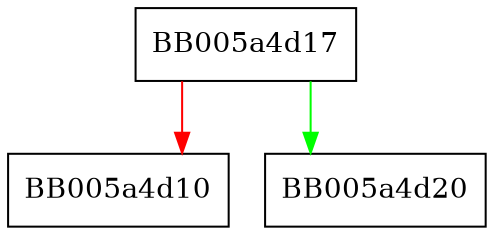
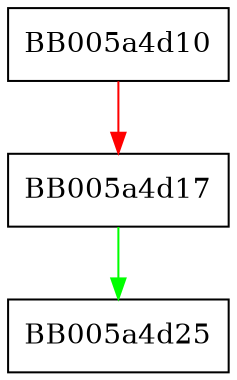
  digraph {
    splines=ortho
    node [shape=box]
    BB005a4d10
    BB005a4d17
-   BB005a4d20
-   BB005a4d17 -> BB005a4d10 [color=red]
+   BB005a4d20 [label=BB005a4d25]
+   BB005a4d10 -> BB005a4d17 [color=red]
    BB005a4d17 -> BB005a4d20 [color=green]
  }
